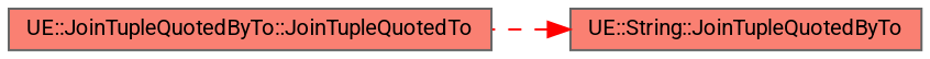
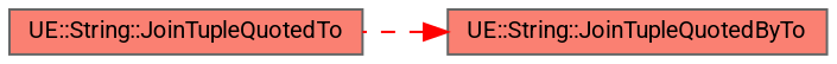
  digraph {
    rankdir=RL
    fontname=Roboto
    node [fillcolor=salmon fontname=Roboto fontsize=10 shape=box style=filled]
    n1 [color=gray40 fontcolor=black height=0.2 label="UE::String::JoinTupleQuotedByTo" width=0.4]
-   n2 [color=grey40 height=0.2 label="UE::JoinTupleQuotedByTo::JoinTupleQuotedTo" width=0.4]
+   n2 [color=grey40 height=0.2 label="UE::String::JoinTupleQuotedTo" width=0.4]
    n1 -> n2 [color=red dir=back fontname=Roboto fontsize=10 labelfontname=Helvetica labelfontsize=10 style=dashed]
  }
